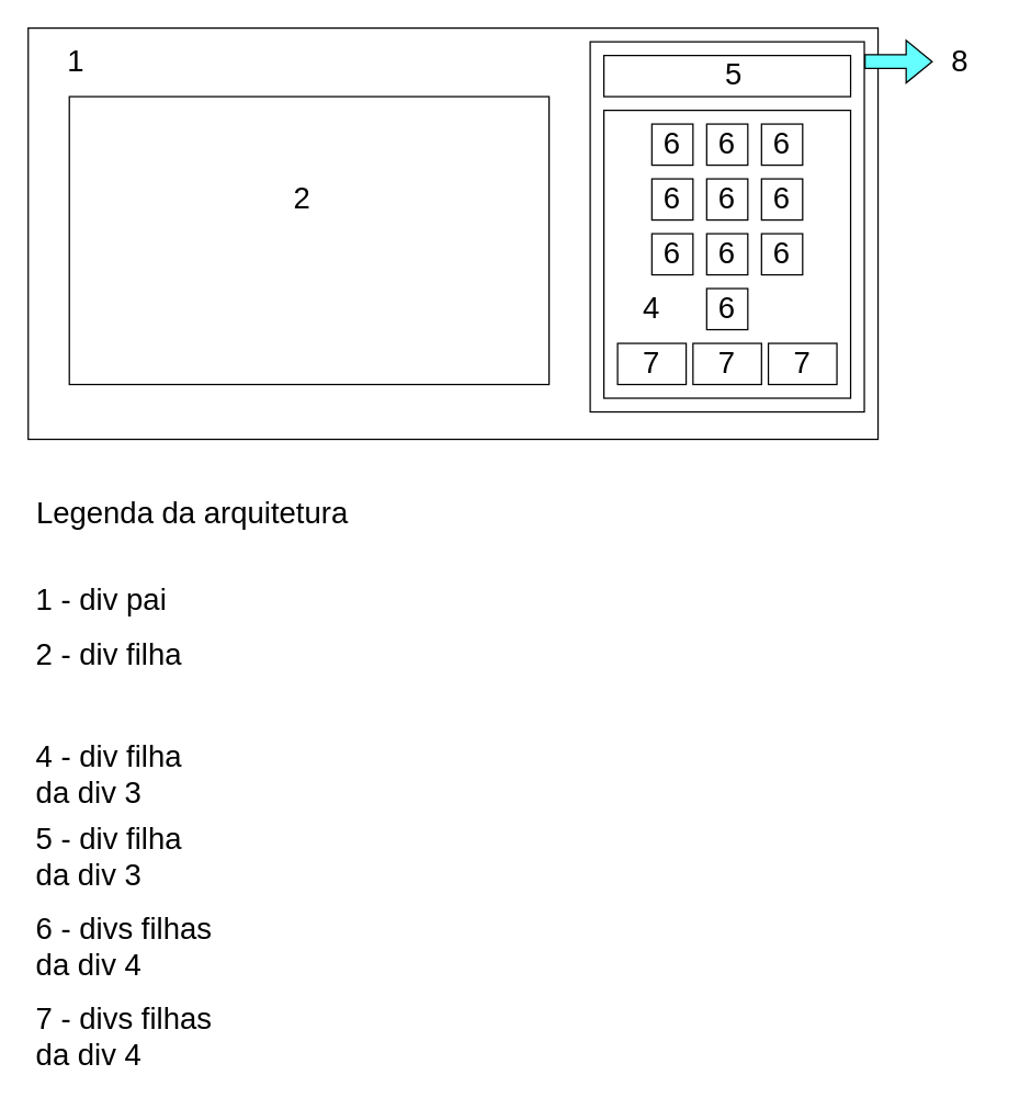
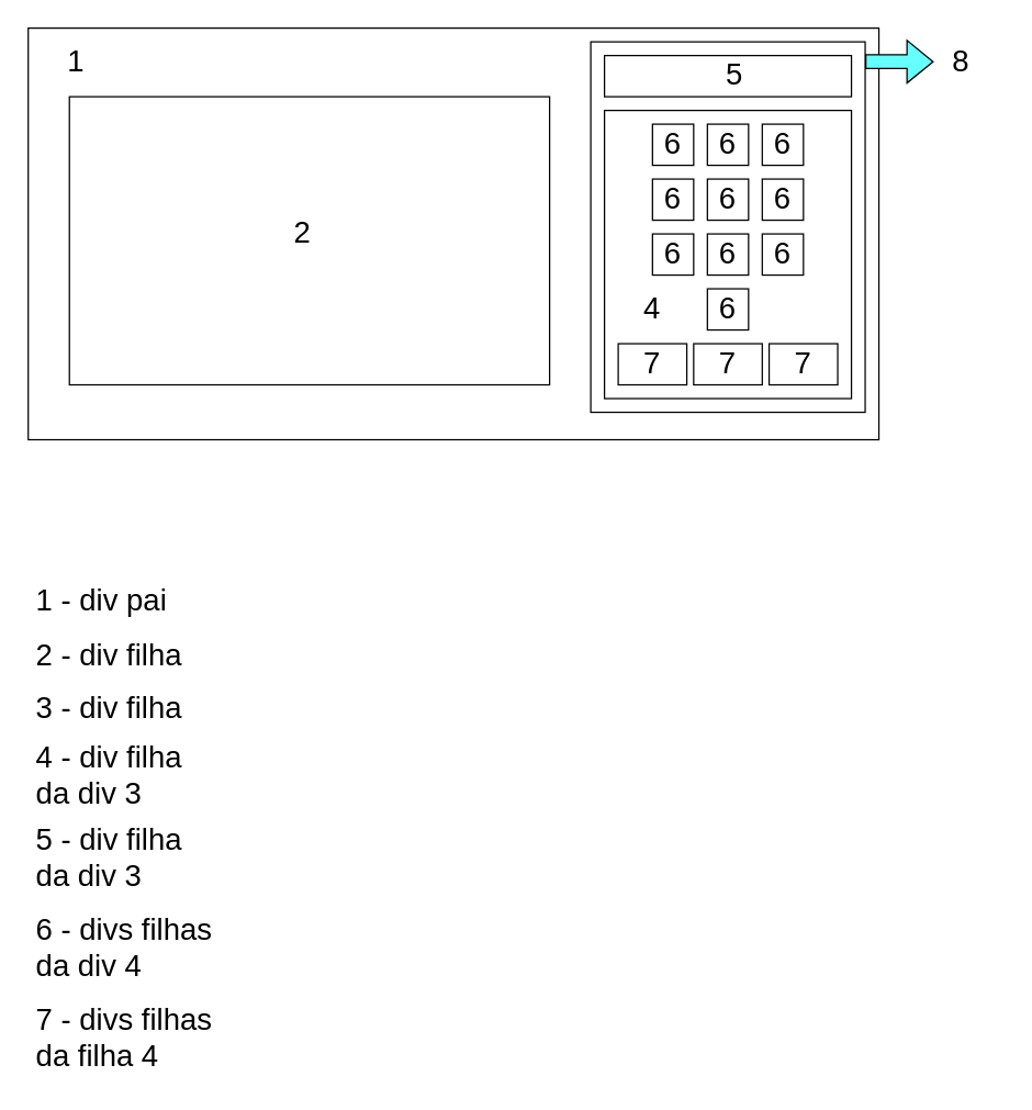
  <mxCell id="0" />
  <mxCell id="1" parent="0" />
  <mxCell id="2" value="" style="rounded=0;whiteSpace=wrap;html=1;" vertex="1" parent="1"><mxGeometry x="20" y="20" width="620" height="300" as="geometry" /></mxCell>
  <mxCell id="3" value="" style="rounded=0;whiteSpace=wrap;html=1;" vertex="1" parent="1"><mxGeometry x="50" y="70" width="350" height="210" as="geometry" /></mxCell>
  <mxCell id="4" value="" style="rounded=0;whiteSpace=wrap;html=1;" vertex="1" parent="1"><mxGeometry x="430" y="30" width="200" height="270" as="geometry" /></mxCell>
  <mxCell id="5" value="" style="rounded=0;whiteSpace=wrap;html=1;" vertex="1" parent="1"><mxGeometry x="440" y="40" width="180" height="30" as="geometry" /></mxCell>
  <mxCell id="6" value="" style="whiteSpace=wrap;html=1;aspect=fixed;" vertex="1" parent="1"><mxGeometry x="470" y="120" width="30" height="30" as="geometry" /></mxCell>
  <mxCell id="7" value="" style="rounded=0;whiteSpace=wrap;html=1;" vertex="1" parent="1"><mxGeometry x="440" y="80" width="180" height="210" as="geometry" /></mxCell>
  <mxCell id="8" value="" style="whiteSpace=wrap;html=1;aspect=fixed;" vertex="1" parent="1"><mxGeometry x="475" y="170" width="30" height="30" as="geometry" /></mxCell>
  <mxCell id="9" value="" style="whiteSpace=wrap;html=1;aspect=fixed;" vertex="1" parent="1"><mxGeometry x="515" y="170" width="30" height="30" as="geometry" /></mxCell>
  <mxCell id="10" value="" style="whiteSpace=wrap;html=1;aspect=fixed;" vertex="1" parent="1"><mxGeometry x="555" y="170" width="30" height="30" as="geometry" /></mxCell>
  <mxCell id="11" value="" style="rounded=0;whiteSpace=wrap;html=1;" vertex="1" parent="1"><mxGeometry x="450" y="250" width="50" height="30" as="geometry" /></mxCell>
  <mxCell id="12" value="" style="rounded=0;whiteSpace=wrap;html=1;" vertex="1" parent="1"><mxGeometry x="505" y="250" width="50" height="30" as="geometry" /></mxCell>
  <mxCell id="13" value="" style="rounded=0;whiteSpace=wrap;html=1;" vertex="1" parent="1"><mxGeometry x="560" y="250" width="50" height="30" as="geometry" /></mxCell>
  <mxCell id="14" value="" style="whiteSpace=wrap;html=1;aspect=fixed;" vertex="1" parent="1"><mxGeometry x="475" y="90" width="30" height="30" as="geometry" /></mxCell>
  <mxCell id="15" value="" style="whiteSpace=wrap;html=1;aspect=fixed;" vertex="1" parent="1"><mxGeometry x="515" y="90" width="30" height="30" as="geometry" /></mxCell>
  <mxCell id="16" value="" style="whiteSpace=wrap;html=1;aspect=fixed;" vertex="1" parent="1"><mxGeometry x="555" y="90" width="30" height="30" as="geometry" /></mxCell>
  <mxCell id="17" value="" style="whiteSpace=wrap;html=1;aspect=fixed;" vertex="1" parent="1"><mxGeometry x="555" y="130" width="30" height="30" as="geometry" /></mxCell>
  <mxCell id="18" value="" style="whiteSpace=wrap;html=1;aspect=fixed;" vertex="1" parent="1"><mxGeometry x="515" y="130" width="30" height="30" as="geometry" /></mxCell>
  <mxCell id="19" value="" style="whiteSpace=wrap;html=1;aspect=fixed;" vertex="1" parent="1"><mxGeometry x="475" y="130" width="30" height="30" as="geometry" /></mxCell>
  <mxCell id="20" value="" style="whiteSpace=wrap;html=1;aspect=fixed;" vertex="1" parent="1"><mxGeometry x="515" y="210" width="30" height="30" as="geometry" /></mxCell>
  <mxCell id="21" value="&lt;font style=&quot;font-size: 22px&quot;&gt;1&lt;/font&gt;" style="text;html=1;strokeColor=none;fillColor=none;align=center;verticalAlign=middle;whiteSpace=wrap;rounded=0;" vertex="1" parent="1"><mxGeometry x="25" y="30" width="60" height="30" as="geometry" /></mxCell>
- <mxCell id="22" value="&lt;span style=&quot;font-size: 22px&quot;&gt;2&lt;/span&gt;" style="text;html=1;strokeColor=none;fillColor=none;align=center;verticalAlign=middle;whiteSpace=wrap;rounded=0;" vertex="1" parent="1"><mxGeometry x="190" y="130" width="60" height="30" as="geometry" /></mxCell>
+ <mxCell id="22" value="&lt;span style=&quot;font-size: 22px&quot;&gt;2&lt;/span&gt;" style="text;html=1;strokeColor=none;fillColor=none;align=center;verticalAlign=middle;whiteSpace=wrap;rounded=0;" vertex="1" parent="1"><mxGeometry x="190" y="155" width="60" height="30" as="geometry" /></mxCell>
  <mxCell id="23" value="" style="shape=flexArrow;endArrow=classic;html=1;rounded=0;fontSize=22;fillColor=#66FFFF;" edge="1" parent="1"><mxGeometry width="50" height="50" relative="1" as="geometry"><mxPoint x="630" y="44.5" as="sourcePoint" /><mxPoint x="680" y="44.5" as="targetPoint" /></mxGeometry></mxCell>
  <mxCell id="24" value="&lt;span style=&quot;font-size: 22px&quot;&gt;8&lt;/span&gt;" style="text;html=1;strokeColor=none;fillColor=none;align=center;verticalAlign=middle;whiteSpace=wrap;rounded=0;" vertex="1" parent="1"><mxGeometry x="670" y="30" width="60" height="30" as="geometry" /></mxCell>
  <mxCell id="25" value="&lt;span style=&quot;font-size: 22px&quot;&gt;5&lt;/span&gt;" style="text;html=1;strokeColor=none;fillColor=none;align=center;verticalAlign=middle;whiteSpace=wrap;rounded=0;" vertex="1" parent="1"><mxGeometry x="505" y="40" width="60" height="30" as="geometry" /></mxCell>
  <mxCell id="26" value="&lt;span style=&quot;font-size: 22px&quot;&gt;4&lt;/span&gt;" style="text;html=1;strokeColor=none;fillColor=none;align=center;verticalAlign=middle;whiteSpace=wrap;rounded=0;" vertex="1" parent="1"><mxGeometry x="445" y="210" width="60" height="30" as="geometry" /></mxCell>
  <mxCell id="27" value="&lt;span style=&quot;font-size: 22px&quot;&gt;6&lt;/span&gt;" style="text;html=1;strokeColor=none;fillColor=none;align=center;verticalAlign=middle;whiteSpace=wrap;rounded=0;" vertex="1" parent="1"><mxGeometry x="460" y="90" width="60" height="30" as="geometry" /></mxCell>
  <mxCell id="28" value="&lt;span style=&quot;font-size: 22px&quot;&gt;6&lt;/span&gt;" style="text;html=1;strokeColor=none;fillColor=none;align=center;verticalAlign=middle;whiteSpace=wrap;rounded=0;" vertex="1" parent="1"><mxGeometry x="540" y="90" width="60" height="30" as="geometry" /></mxCell>
  <mxCell id="29" value="&lt;span style=&quot;font-size: 22px&quot;&gt;6&lt;/span&gt;" style="text;html=1;strokeColor=none;fillColor=none;align=center;verticalAlign=middle;whiteSpace=wrap;rounded=0;" vertex="1" parent="1"><mxGeometry x="500" y="90" width="60" height="30" as="geometry" /></mxCell>
  <mxCell id="30" value="&lt;span style=&quot;font-size: 22px&quot;&gt;6&lt;/span&gt;" style="text;html=1;strokeColor=none;fillColor=none;align=center;verticalAlign=middle;whiteSpace=wrap;rounded=0;" vertex="1" parent="1"><mxGeometry x="460" y="130" width="60" height="30" as="geometry" /></mxCell>
  <mxCell id="31" value="&lt;span style=&quot;font-size: 22px&quot;&gt;6&lt;/span&gt;" style="text;html=1;strokeColor=none;fillColor=none;align=center;verticalAlign=middle;whiteSpace=wrap;rounded=0;" vertex="1" parent="1"><mxGeometry x="500" y="130" width="60" height="30" as="geometry" /></mxCell>
  <mxCell id="32" value="&lt;span style=&quot;font-size: 22px&quot;&gt;6&lt;/span&gt;" style="text;html=1;strokeColor=none;fillColor=none;align=center;verticalAlign=middle;whiteSpace=wrap;rounded=0;" vertex="1" parent="1"><mxGeometry x="540" y="130" width="60" height="30" as="geometry" /></mxCell>
  <mxCell id="33" value="&lt;span style=&quot;font-size: 22px&quot;&gt;6&lt;/span&gt;" style="text;html=1;strokeColor=none;fillColor=none;align=center;verticalAlign=middle;whiteSpace=wrap;rounded=0;" vertex="1" parent="1"><mxGeometry x="460" y="170" width="60" height="30" as="geometry" /></mxCell>
  <mxCell id="34" value="&lt;span style=&quot;font-size: 22px&quot;&gt;6&lt;/span&gt;" style="text;html=1;strokeColor=none;fillColor=none;align=center;verticalAlign=middle;whiteSpace=wrap;rounded=0;" vertex="1" parent="1"><mxGeometry x="500" y="170" width="60" height="30" as="geometry" /></mxCell>
  <mxCell id="35" value="&lt;span style=&quot;font-size: 22px&quot;&gt;6&lt;/span&gt;" style="text;html=1;strokeColor=none;fillColor=none;align=center;verticalAlign=middle;whiteSpace=wrap;rounded=0;" vertex="1" parent="1"><mxGeometry x="540" y="170" width="60" height="30" as="geometry" /></mxCell>
  <mxCell id="36" value="&lt;span style=&quot;font-size: 22px&quot;&gt;6&lt;/span&gt;" style="text;html=1;strokeColor=none;fillColor=none;align=center;verticalAlign=middle;whiteSpace=wrap;rounded=0;" vertex="1" parent="1"><mxGeometry x="500" y="210" width="60" height="30" as="geometry" /></mxCell>
  <mxCell id="37" value="&lt;span style=&quot;font-size: 22px&quot;&gt;7&lt;/span&gt;" style="text;html=1;strokeColor=none;fillColor=none;align=center;verticalAlign=middle;whiteSpace=wrap;rounded=0;" vertex="1" parent="1"><mxGeometry x="450" y="250" width="50" height="30" as="geometry" /></mxCell>
  <mxCell id="38" value="&lt;span style=&quot;font-size: 22px&quot;&gt;7&lt;/span&gt;" style="text;html=1;strokeColor=none;fillColor=none;align=center;verticalAlign=middle;whiteSpace=wrap;rounded=0;" vertex="1" parent="1"><mxGeometry x="505" y="250" width="50" height="30" as="geometry" /></mxCell>
  <mxCell id="39" value="&lt;span style=&quot;font-size: 22px&quot;&gt;7&lt;/span&gt;" style="text;html=1;strokeColor=none;fillColor=none;align=center;verticalAlign=middle;whiteSpace=wrap;rounded=0;" vertex="1" parent="1"><mxGeometry x="560" y="250" width="50" height="30" as="geometry" /></mxCell>
  <mxCell id="40" value="1 - div pai" style="text;strokeColor=none;fillColor=none;align=left;verticalAlign=middle;spacingLeft=4;spacingRight=4;overflow=hidden;points=[[0,0.5],[1,0.5]];portConstraint=eastwest;rotatable=0;fontSize=22;" vertex="1" parent="1"><mxGeometry x="20" y="420" width="130" height="30" as="geometry" /></mxCell>
  <mxCell id="41" value="2 - div filha" style="text;strokeColor=none;fillColor=none;align=left;verticalAlign=middle;spacingLeft=4;spacingRight=4;overflow=hidden;points=[[0,0.5],[1,0.5]];portConstraint=eastwest;rotatable=0;fontSize=22;" vertex="1" parent="1"><mxGeometry x="20" y="460" width="130" height="30" as="geometry" /></mxCell>
+ <mxCell id="42" value="3 - div filha&#10;4 - div filha da 3&#10;" style="text;strokeColor=none;fillColor=none;align=left;verticalAlign=middle;spacingLeft=4;spacingRight=4;overflow=hidden;points=[[0,0.5],[1,0.5]];portConstraint=eastwest;rotatable=0;fontSize=22;" vertex="1" parent="1"><mxGeometry x="20" y="500" width="130" height="30" as="geometry" /></mxCell>
  <mxCell id="43" value="4 - div filha&#10;da div 3" style="text;strokeColor=none;fillColor=none;align=left;verticalAlign=middle;spacingLeft=4;spacingRight=4;overflow=hidden;points=[[0,0.5],[1,0.5]];portConstraint=eastwest;rotatable=0;fontSize=22;" vertex="1" parent="1"><mxGeometry x="20" y="530" width="130" height="65.5" as="geometry" /></mxCell>
  <mxCell id="44" value="5 - div filha&#10;da div 3" style="text;strokeColor=none;fillColor=none;align=left;verticalAlign=middle;spacingLeft=4;spacingRight=4;overflow=hidden;points=[[0,0.5],[1,0.5]];portConstraint=eastwest;rotatable=0;fontSize=22;" vertex="1" parent="1"><mxGeometry x="20" y="590" width="130" height="65.5" as="geometry" /></mxCell>
  <mxCell id="45" value="6 - divs filhas&#10;da div 4" style="text;strokeColor=none;fillColor=none;align=left;verticalAlign=middle;spacingLeft=4;spacingRight=4;overflow=hidden;points=[[0,0.5],[1,0.5]];portConstraint=eastwest;rotatable=0;fontSize=22;" vertex="1" parent="1"><mxGeometry x="20" y="655.5" width="150" height="65.5" as="geometry" /></mxCell>
- <mxCell id="46" value="7 - divs filhas&#10;da div 4" style="text;strokeColor=none;fillColor=none;align=left;verticalAlign=middle;spacingLeft=4;spacingRight=4;overflow=hidden;points=[[0,0.5],[1,0.5]];portConstraint=eastwest;rotatable=0;fontSize=22;" vertex="1" parent="1"><mxGeometry x="20" y="721" width="150" height="65.5" as="geometry" /></mxCell>
- <mxCell id="47" value="Legenda da arquitetura" style="text;html=1;strokeColor=none;fillColor=none;align=center;verticalAlign=middle;whiteSpace=wrap;rounded=0;fontSize=22;" vertex="1" parent="1"><mxGeometry x="20" y="360" width="240" height="30" as="geometry" /></mxCell>
+ <mxCell id="46" value="7 - divs filhas&#10;da filha 4" style="text;strokeColor=none;fillColor=none;align=left;verticalAlign=middle;spacingLeft=4;spacingRight=4;overflow=hidden;points=[[0,0.5],[1,0.5]];portConstraint=eastwest;rotatable=0;fontSize=22;" vertex="1" parent="1"><mxGeometry x="20" y="721" width="150" height="65.5" as="geometry" /></mxCell>
